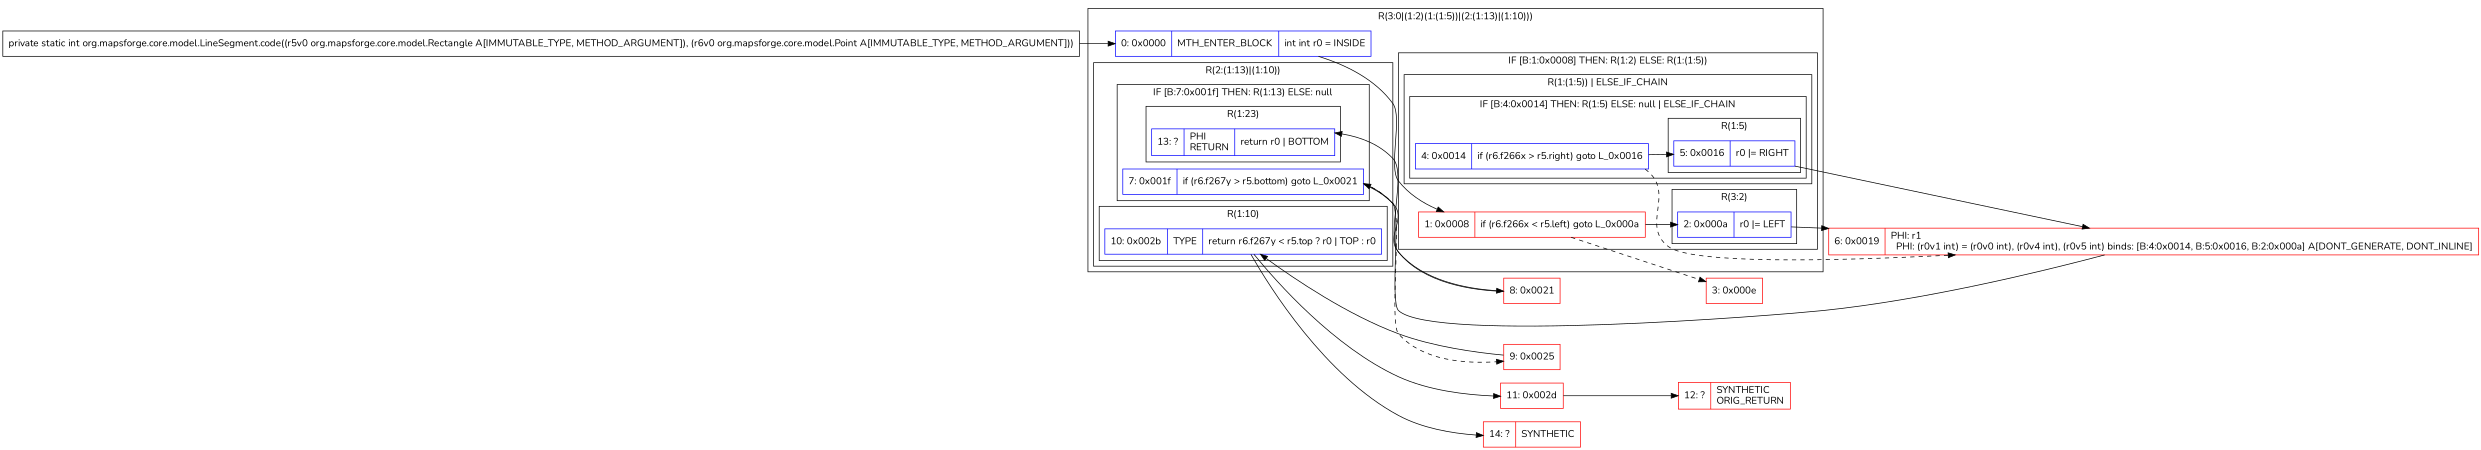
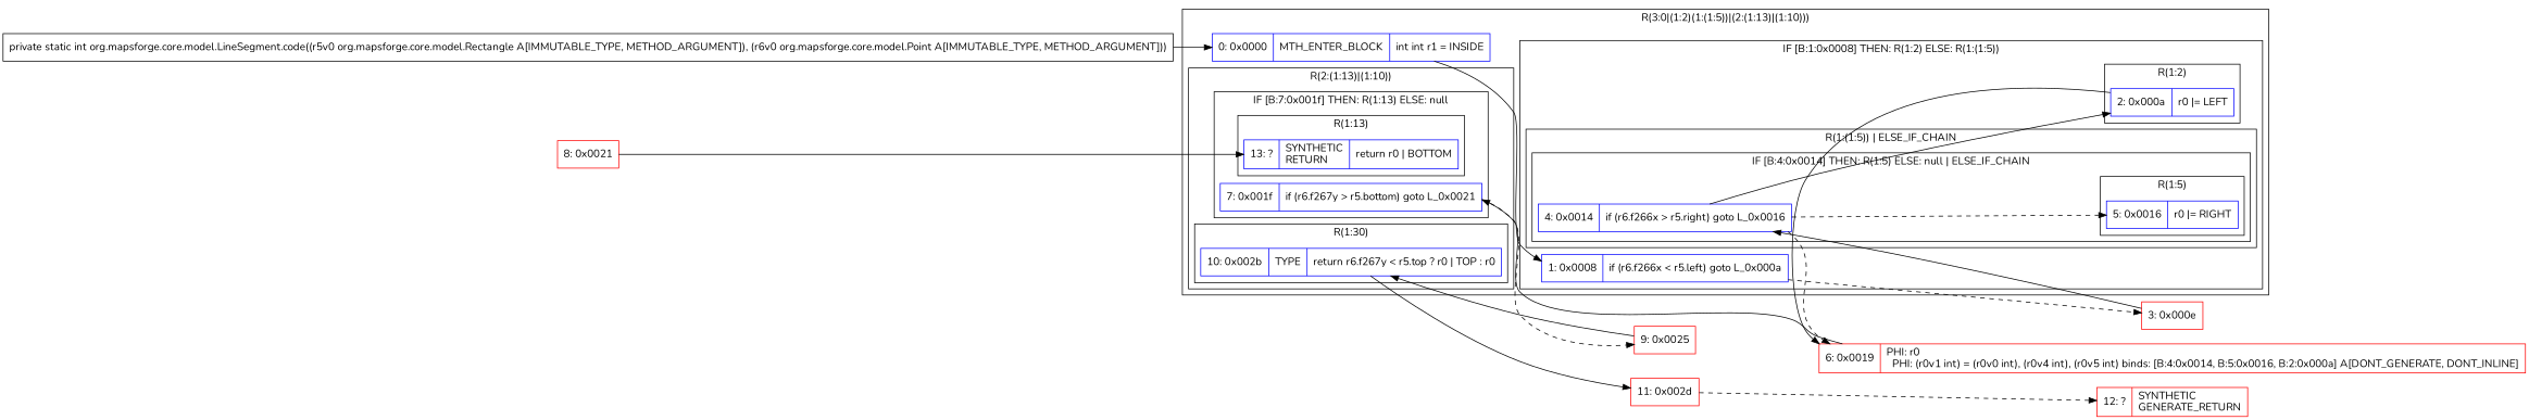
  digraph {
    fontname=Nunito
    rankdir=LR
    node [color=blue fontname=Nunito shape=record]
    edge [fontname=Nunito]
    n1 [label="{2\:\ 0x000a|r0 \|= LEFT\l}"]
    n2 [label="{5\:\ 0x0016|r0 \|= RIGHT\l}"]
    n3 [label="{4\:\ 0x0014|if (r6.f266x \> r5.right) goto L_0x0016\l}"]
-   n4 [color=red label="{1\:\ 0x0008|if (r6.f266x \< r5.left) goto L_0x000a\l}"]
-   n5 [label="{13\:\ ?|PHI\lRETURN\l|return r0 \| BOTTOM\l}"]
+   n4 [label="{1\:\ 0x0008|if (r6.f266x \< r5.left) goto L_0x000a\l}"]
+   n5 [label="{13\:\ ?|SYNTHETIC\lRETURN\l|return r0 \| BOTTOM\l}"]
    n6 [label="{7\:\ 0x001f|if (r6.f267y \> r5.bottom) goto L_0x0021\l}"]
    n7 [label="{10\:\ 0x002b|TYPE\l|return r6.f267y \< r5.top ? r0 \| TOP : r0\l}"]
-   n8 [label="{0\:\ 0x0000|MTH_ENTER_BLOCK\l|int int r0 = INSIDE\l}"]
-   n9 [color=red label="{6\:\ 0x0019|PHI: r1 \l  PHI: (r0v1 int) = (r0v0 int), (r0v4 int), (r0v5 int) binds: [B:4:0x0014, B:5:0x0016, B:2:0x000a] A[DONT_GENERATE, DONT_INLINE]\l}"]
+   n8 [label="{0\:\ 0x0000|MTH_ENTER_BLOCK\l|int int r1 = INSIDE\l}"]
+   n9 [color=red label="{6\:\ 0x0019|PHI: r0 \l  PHI: (r0v1 int) = (r0v0 int), (r0v4 int), (r0v5 int) binds: [B:4:0x0014, B:5:0x0016, B:2:0x000a] A[DONT_GENERATE, DONT_INLINE]\l}"]
    n10 [color=red label="{3\:\ 0x000e}"]
    n11 [color=red label="{8\:\ 0x0021}"]
    n12 [color=red label="{9\:\ 0x0025}"]
    n13 [color=red label="{11\:\ 0x002d}"]
-   n14 [color=red label="{14\:\ ?|SYNTHETIC\l}"]
-   n15 [color=red label="{12\:\ ?|SYNTHETIC\lORIG_RETURN\l}"]
+   n15 [color=red label="{12\:\ ?|SYNTHETIC\lGENERATE_RETURN\l}"]
    n16 [label="{private static int org.mapsforge.core.model.LineSegment.code((r5v0 org.mapsforge.core.model.Rectangle A[IMMUTABLE_TYPE, METHOD_ARGUMENT]), (r6v0 org.mapsforge.core.model.Point A[IMMUTABLE_TYPE, METHOD_ARGUMENT])) }" color=""]
    subgraph cluster_1 {
      label="R(3:0|(1:2)(1:(1:5))|(2:(1:13)|(1:10)))"
      n8
      subgraph cluster_2 {
        label="IF [B:1:0x0008] THEN: R(1:2) ELSE: R(1:(1:5))"
        n4
        subgraph cluster_3 {
-         label="R(3:2)"
+         label="R(1:2)"
          n1
        }
        subgraph cluster_4 {
          label="R(1:(1:5)) | ELSE_IF_CHAIN\l"
          subgraph cluster_5 {
            label="IF [B:4:0x0014] THEN: R(1:5) ELSE: null | ELSE_IF_CHAIN\l"
            n3
            subgraph cluster_6 {
              label="R(1:5)"
              n2
            }
          }
        }
      }
      subgraph cluster_7 {
        label="R(2:(1:13)|(1:10))"
        subgraph cluster_8 {
          label="IF [B:7:0x001f] THEN: R(1:13) ELSE: null"
          n6
          subgraph cluster_9 {
-           label="R(1:23)"
+           label="R(1:13)"
            n5
          }
        }
        subgraph cluster_10 {
-         label="R(1:10)"
+         label="R(1:30)"
          n7
        }
      }
    }
    n1 -> n9
-   n2 -> n9
-   n3 -> n2
+   n3 -> n2 [style=dashed]
    n3 -> n9 [style=dashed]
-   n4 -> n1
+   n3 -> n1
    n4 -> n10 [style=dashed]
-   n6 -> n11
    n6 -> n12 [style=dashed]
    n7 -> n13
-   n7 -> n14
    n8 -> n4
    n9 -> n6
+   n10 -> n3
    n11 -> n5
    n12 -> n7
-   n13 -> n15
+   n13 -> n15 [style=dashed]
    n16 -> n8
  }
